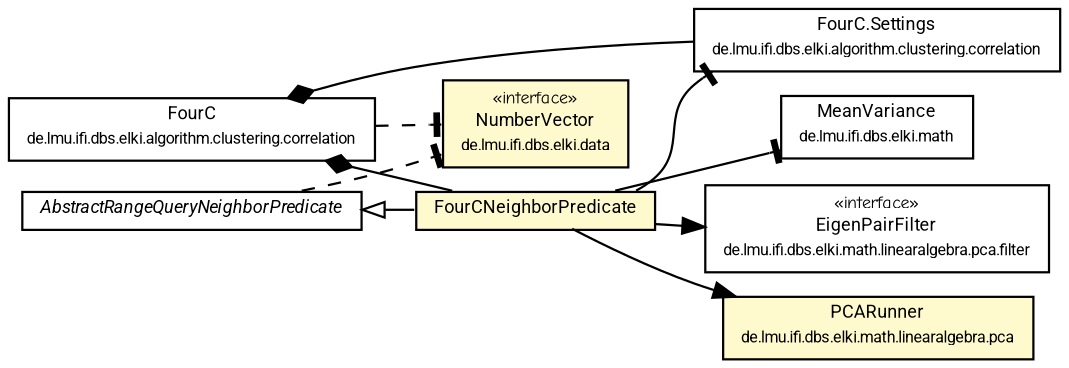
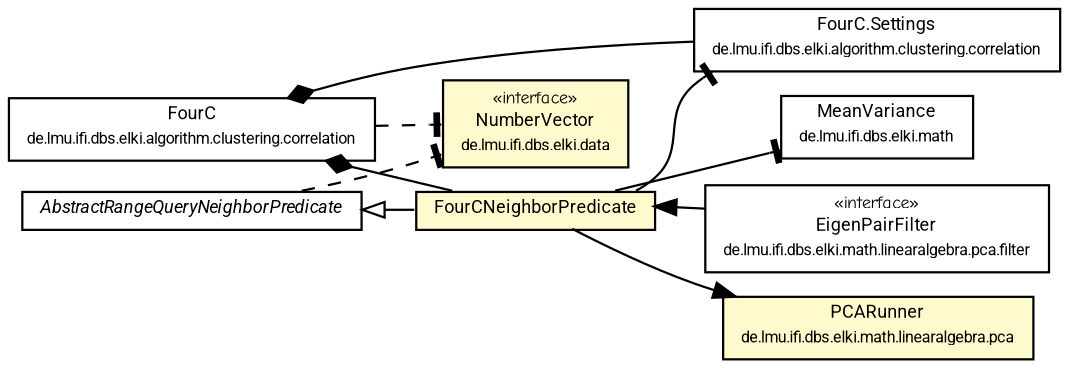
  digraph {
    fontname="Comic Neue"
    nodesep=0.15
    rankdir=LR
    ranksep=0.25
    node [fontcolor=black fontname="Comic Neue" fontsize=8 margin=0 shape=plaintext]
    edge [arrowhead=tee color=black fontname="Comic Neue" fontsize=7 labelfontname=Roboto labelfontsize=7 weight=1]
    n1 [height=0 label=<<table title="de.lmu.ifi.dbs.elki.algorithm.clustering.correlation.FourC" border="0" cellborder="1" cellspacing="0" cellpadding="2" href="../correlation/FourC.html" target="_parent"> 		<tr><td><table border="0" cellspacing="0" cellpadding="1"> 		<tr><td align="center" balign="center"> <font face="Roboto">FourC</font> </td></tr> 		<tr><td align="center" balign="center"> <font face="Roboto" point-size="7.0">de.lmu.ifi.dbs.elki.algorithm.clustering.correlation</font> </td></tr> 		</table></td></tr> 		</table>> width=0]
    n2 [height=0 label=<<table title="de.lmu.ifi.dbs.elki.algorithm.clustering.correlation.FourC.Settings" border="0" cellborder="1" cellspacing="0" cellpadding="2" href="../correlation/FourC.Settings.html" target="_parent"> 		<tr><td><table border="0" cellspacing="0" cellpadding="1"> 		<tr><td align="center" balign="center"> <font face="Roboto">FourC.Settings</font> </td></tr> 		<tr><td align="center" balign="center"> <font face="Roboto" point-size="7.0">de.lmu.ifi.dbs.elki.algorithm.clustering.correlation</font> </td></tr> 		</table></td></tr> 		</table>> width=0]
    n3 [height=0 label=<<table title="de.lmu.ifi.dbs.elki.algorithm.clustering.gdbscan.FourCNeighborPredicate" border="0" cellborder="1" cellspacing="0" cellpadding="2" bgcolor="lemonChiffon" href="FourCNeighborPredicate.html" target="_parent"> 		<tr><td><table border="0" cellspacing="0" cellpadding="1"> 		<tr><td align="center" balign="center"> <font face="Roboto">FourCNeighborPredicate</font> </td></tr> 		</table></td></tr> 		</table>> width=0]
    n4 [height=0 label=<<table title="de.lmu.ifi.dbs.elki.data.NumberVector" border="0" cellborder="1" cellspacing="0" cellpadding="2" bgcolor="LemonChiffon" href="../../../data/NumberVector.html" target="_parent"> 		<tr><td><table border="0" cellspacing="0" cellpadding="1"> 		<tr><td align="center" balign="center"> &#171;interface&#187; </td></tr> 		<tr><td align="center" balign="center"> <font face="Roboto">NumberVector</font> </td></tr> 		<tr><td align="center" balign="center"> <font face="Roboto" point-size="7.0">de.lmu.ifi.dbs.elki.data</font> </td></tr> 		</table></td></tr> 		</table>> width=0]
    n5 [height=0 label=<<table title="de.lmu.ifi.dbs.elki.math.MeanVariance" border="0" cellborder="1" cellspacing="0" cellpadding="2" href="../../../math/MeanVariance.html" target="_parent"> 		<tr><td><table border="0" cellspacing="0" cellpadding="1"> 		<tr><td align="center" balign="center"> <font face="Roboto">MeanVariance</font> </td></tr> 		<tr><td align="center" balign="center"> <font face="Roboto" point-size="7.0">de.lmu.ifi.dbs.elki.math</font> </td></tr> 		</table></td></tr> 		</table>> width=0]
    n6 [height=0 label=<<table title="de.lmu.ifi.dbs.elki.math.linearalgebra.pca.filter.EigenPairFilter" border="0" cellborder="1" cellspacing="0" cellpadding="2" href="../../../math/linearalgebra/pca/filter/EigenPairFilter.html" target="_parent"> 		<tr><td><table border="0" cellspacing="0" cellpadding="1"> 		<tr><td align="center" balign="center"> &#171;interface&#187; </td></tr> 		<tr><td align="center" balign="center"> <font face="Roboto">EigenPairFilter</font> </td></tr> 		<tr><td align="center" balign="center"> <font face="Roboto" point-size="7.0">de.lmu.ifi.dbs.elki.math.linearalgebra.pca.filter</font> </td></tr> 		</table></td></tr> 		</table>> width=0]
    n7 [height=0 label=<<table title="de.lmu.ifi.dbs.elki.math.linearalgebra.pca.PCARunner" border="0" cellborder="1" cellspacing="0" cellpadding="2" bgcolor="LemonChiffon" href="../../../math/linearalgebra/pca/PCARunner.html" target="_parent"> 		<tr><td><table border="0" cellspacing="0" cellpadding="1"> 		<tr><td align="center" balign="center"> <font face="Roboto">PCARunner</font> </td></tr> 		<tr><td align="center" balign="center"> <font face="Roboto" point-size="7.0">de.lmu.ifi.dbs.elki.math.linearalgebra.pca</font> </td></tr> 		</table></td></tr> 		</table>> width=0]
    n8 [height=0 label=<<table title="de.lmu.ifi.dbs.elki.algorithm.clustering.gdbscan.AbstractRangeQueryNeighborPredicate" border="0" cellborder="1" cellspacing="0" cellpadding="2" href="AbstractRangeQueryNeighborPredicate.html" target="_parent"> 		<tr><td><table border="0" cellspacing="0" cellpadding="1"> 		<tr><td align="center" balign="center"> <font face="Roboto"><i>AbstractRangeQueryNeighborPredicate</i></font> </td></tr> 		</table></td></tr> 		</table>> width=0]
    n1 -> n2 [arrowhead=none arrowtail=diamond dir=back weight=6]
    n1 -> n3 [arrowhead=none arrowtail=diamond dir=back weight=6]
    n1 -> n4 [style=dashed weight=0]
    n3 -> n2
    n3 -> n5
-   n3 -> n6 [arrowhead=normal]
+   n6 -> n3 [arrowhead=normal]
    n3 -> n7 [arrowhead=normal]
    n8 -> n3 [arrowtail=empty dir=back weight=10 arrowhead=""]
    n8 -> n4 [style=dashed weight=0]
  }
